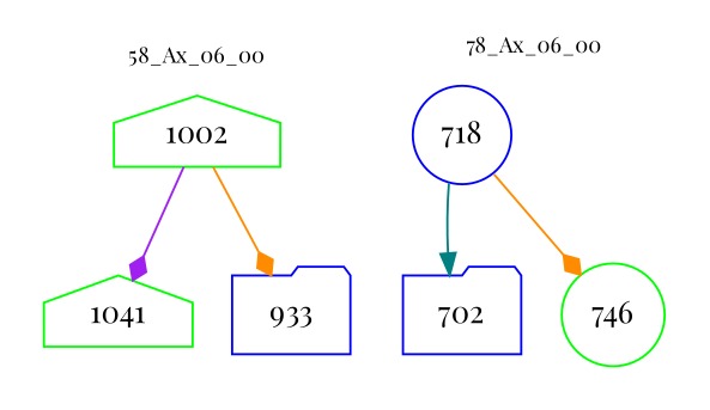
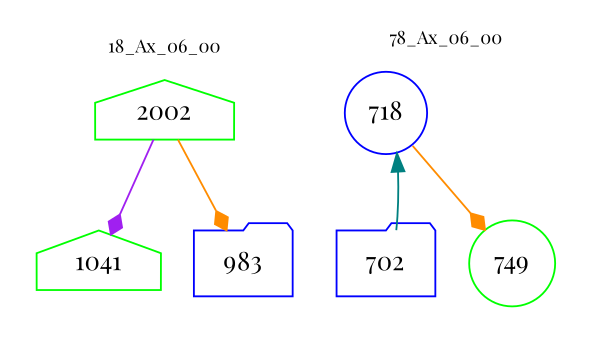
  digraph {
    fontname="Playfair Display"
    node [color=green fontname="Playfair Display" shape=house]
    edge [arrowhead=diamond color=darkorange fontname="Playfair Display"]
-   n1 [label=1002]
+   n1 [label=2002]
    n2 [label=1041]
-   n3 [color=blue label=933 shape=folder]
+   n3 [color=blue label=983 shape=folder]
    n4 [color=blue label=718 shape=circle]
    n5 [color=blue label=702 shape=folder]
-   n6 [label=746 shape=circle]
+   n6 [label=749 shape=circle]
    subgraph cluster_1 {
      color=white
      fontsize=10
-     label="58_Ax_06_00"
+     label="18_Ax_06_00"
      n1
      n2
      n3
    }
    subgraph cluster_2 {
      color=white
      fontsize=10
      label="78_Ax_06_00"
      n4
      n5
      n6
    }
    n1 -> n2 [color=purple]
    n1 -> n3
-   n4 -> n5 [arrowhead=normal color=teal]
+   n5 -> n4 [arrowhead=normal color=teal]
    n4 -> n6
  }
